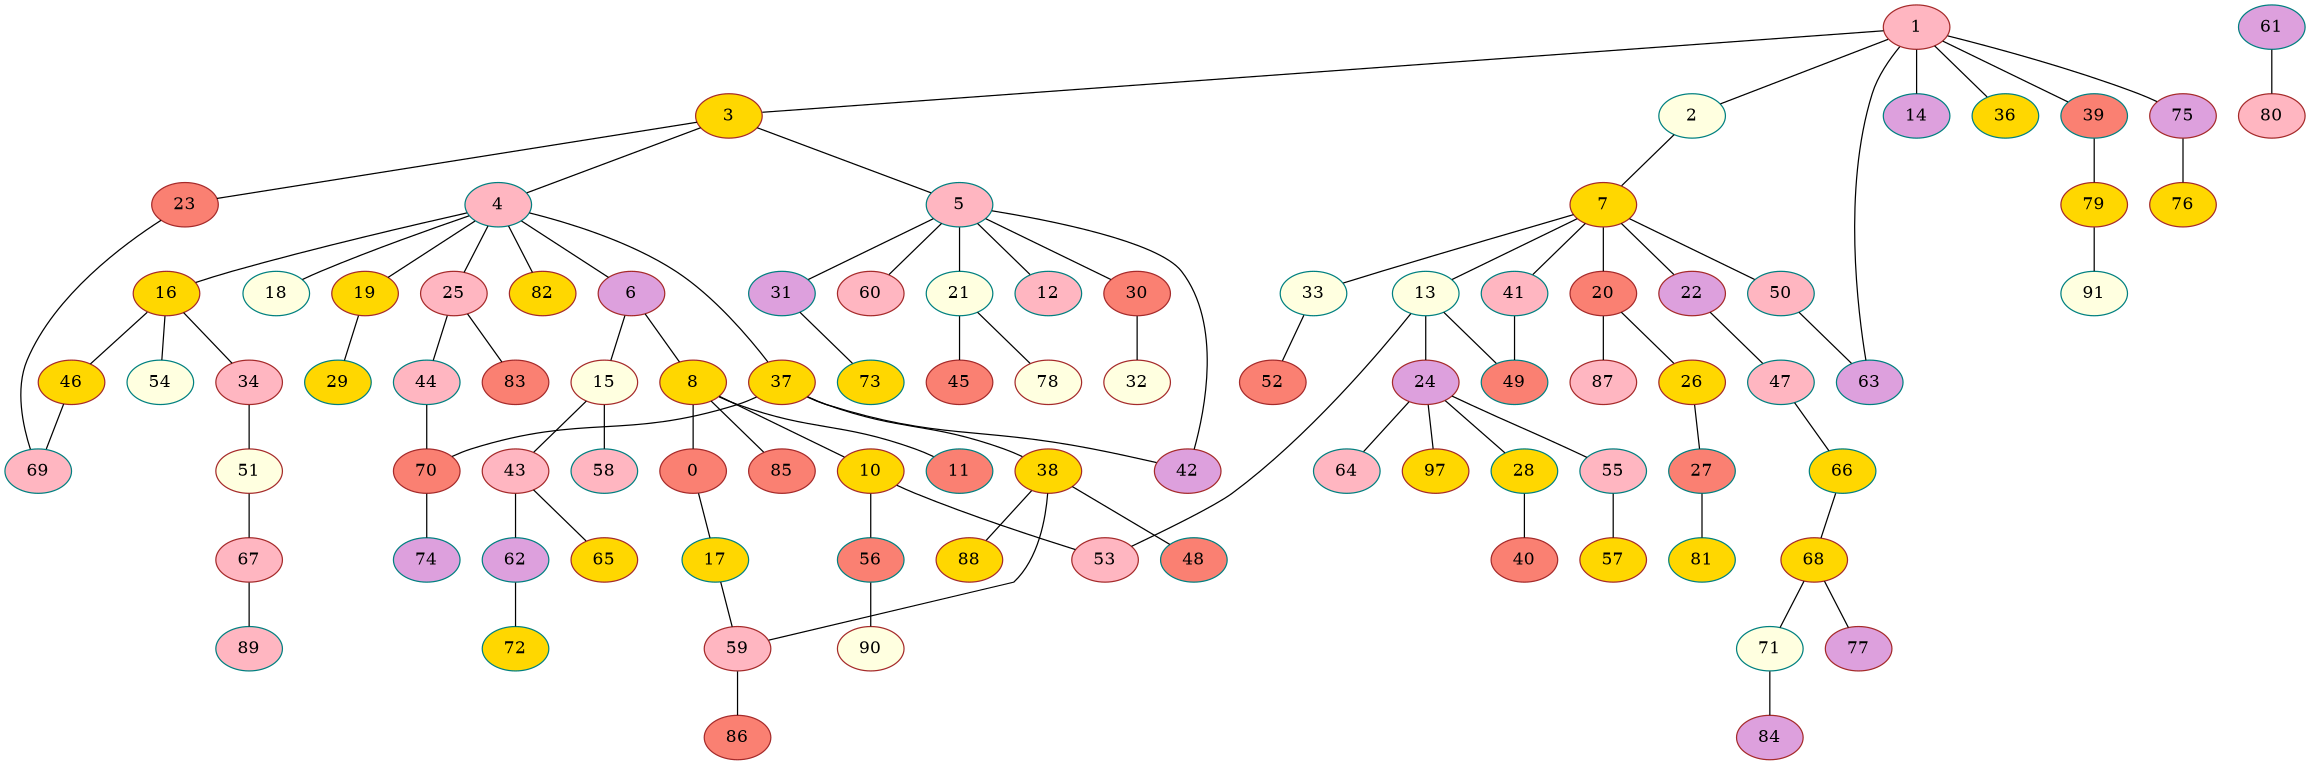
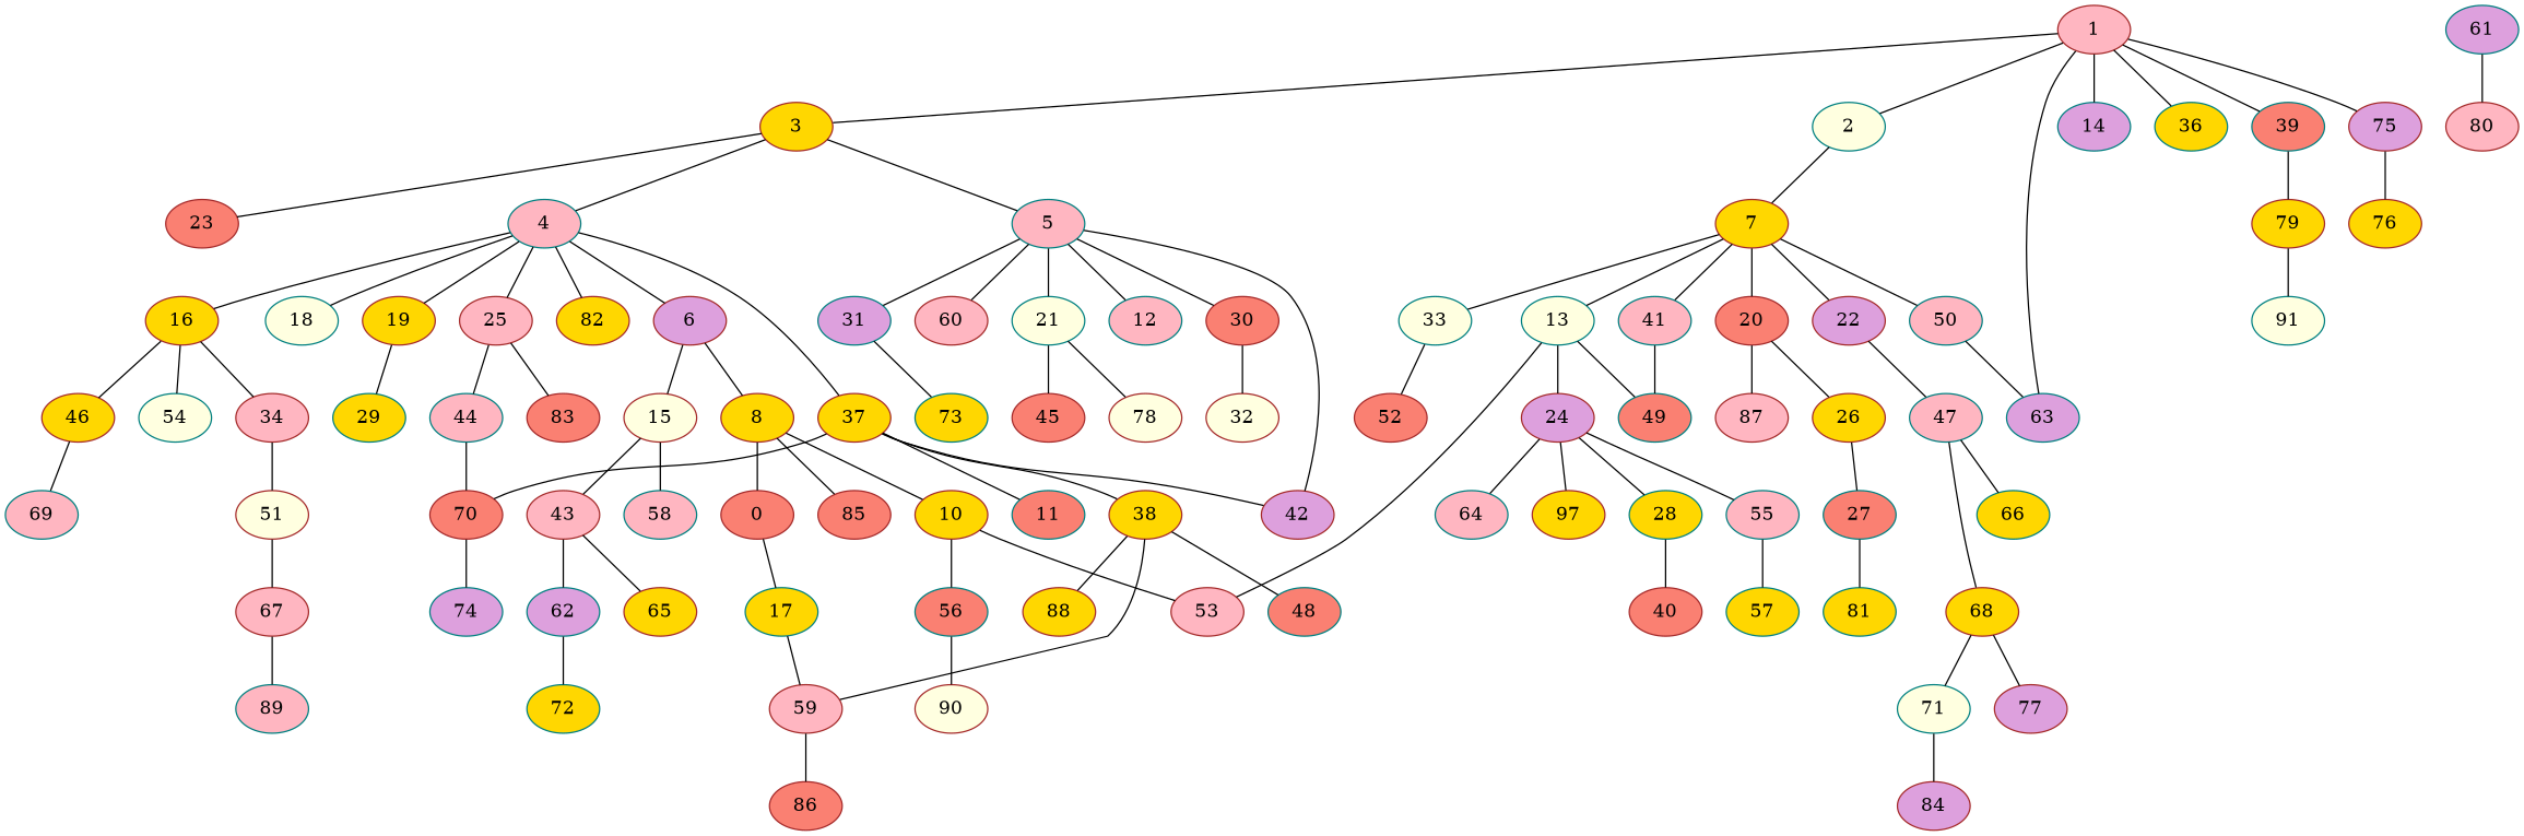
  graph {
    node [color=brown fillcolor=gold style=filled]
    1 [fillcolor=lightpink]
    2 [color=teal fillcolor=lightyellow]
    3
    14 [color=teal fillcolor=plum]
    36 [color=teal]
    39 [color=teal fillcolor=salmon]
    63 [color=teal fillcolor=plum]
    75 [fillcolor=plum]
    7
    4 [color=teal fillcolor=lightpink]
    5 [color=teal fillcolor=lightpink]
    23 [fillcolor=salmon]
    79
    76
    13 [color=teal fillcolor=lightyellow]
    20 [fillcolor=salmon]
    22 [fillcolor=plum]
    33 [color=teal fillcolor=lightyellow]
    41 [color=teal fillcolor=lightpink]
    50 [color=teal fillcolor=lightpink]
    6 [fillcolor=plum]
    16
    18 [color=teal fillcolor=lightyellow]
    19
    25 [fillcolor=lightpink]
    37
    82
    12 [color=teal fillcolor=lightpink]
    21 [color=teal fillcolor=lightyellow]
    30 [fillcolor=salmon]
    31 [color=teal fillcolor=plum]
    42 [fillcolor=plum]
    60 [fillcolor=lightpink]
    69 [color=teal fillcolor=lightpink]
    29 [color=teal]
    8
    15 [fillcolor=lightyellow]
    34 [fillcolor=lightpink]
    46
    54 [color=teal fillcolor=lightyellow]
    44 [color=teal fillcolor=lightpink]
    83 [fillcolor=salmon]
    38
    70 [fillcolor=salmon]
    45 [fillcolor=salmon]
    78 [fillcolor=lightyellow]
    32 [fillcolor=lightyellow]
    73 [color=teal]
    n49 [fillcolor=salmon label=0]
    10
    11 [color=teal fillcolor=salmon]
    85 [fillcolor=salmon]
    43 [fillcolor=lightpink]
    58 [color=teal fillcolor=lightpink]
    53 [fillcolor=lightpink]
    24 [fillcolor=plum]
    49 [color=teal fillcolor=salmon]
    26
    87 [fillcolor=lightpink]
    47 [color=teal fillcolor=lightpink]
    52 [fillcolor=salmon]
    17 [color=teal]
    56 [color=teal fillcolor=salmon]
    59 [fillcolor=lightpink]
    90 [fillcolor=lightyellow]
    28 [color=teal]
    55 [color=teal fillcolor=lightpink]
    64 [color=teal fillcolor=lightpink]
    n69 [label=97]
    62 [color=teal fillcolor=plum]
    65
    51 [fillcolor=lightyellow]
    86 [fillcolor=salmon]
    27 [color=teal fillcolor=salmon]
    66 [color=teal]
    40 [fillcolor=salmon]
-   57
+   57 [color=teal]
    81 [color=teal]
    61 [color=teal fillcolor=plum]
    80 [fillcolor=lightpink]
    67 [fillcolor=lightpink]
    48 [color=teal fillcolor=salmon]
    88
    74 [color=teal fillcolor=plum]
    91 [color=teal fillcolor=lightyellow]
    72 [color=teal]
    68
    89 [color=teal fillcolor=lightpink]
    71 [color=teal fillcolor=lightyellow]
    77 [fillcolor=plum]
    84 [fillcolor=plum]
    1 -- 2
    1 -- 3
    1 -- 14
    1 -- 36
    1 -- 39
    1 -- 63
    1 -- 75
    2 -- 7
    3 -- 4
    3 -- 5
    3 -- 23
    39 -- 79
    75 -- 76
    7 -- 13
    7 -- 20
    7 -- 22
    7 -- 33
    7 -- 41
    7 -- 50
    4 -- 6
    4 -- 16
    4 -- 18
    4 -- 19
    4 -- 25
    4 -- 37
    4 -- 82
    5 -- 12
    5 -- 21
    5 -- 30
    5 -- 31
    5 -- 42
    5 -- 60
-   23 -- 69
    79 -- 91
    13 -- 53
    13 -- 24
    13 -- 49
    20 -- 26
    20 -- 87
    22 -- 47
    33 -- 52
    41 -- 49
    50 -- 63
    6 -- 8
    6 -- 15
    16 -- 34
    16 -- 46
    16 -- 54
    19 -- 29
    25 -- 44
    25 -- 83
    37 -- 42
    37 -- 38
    37 -- 70
    21 -- 45
    21 -- 78
    30 -- 32
    31 -- 73
    8 -- n49
    8 -- 10
-   8 -- 11
+   37 -- 11
    8 -- 85
    15 -- 43
    15 -- 58
    34 -- 51
    46 -- 69
    44 -- 70
    38 -- 59
    38 -- 48
    38 -- 88
    70 -- 74
    n49 -- 17
    10 -- 53
    10 -- 56
    43 -- 62
    43 -- 65
    24 -- 28
    24 -- 55
    24 -- 64
    24 -- n69
    26 -- 27
    47 -- 66
    17 -- 59
    56 -- 90
    59 -- 86
    28 -- 40
    55 -- 57
    62 -- 72
    51 -- 67
    27 -- 81
-   66 -- 68
+   47 -- 68
    61 -- 80
    67 -- 89
    68 -- 71
    68 -- 77
    71 -- 84
  }
